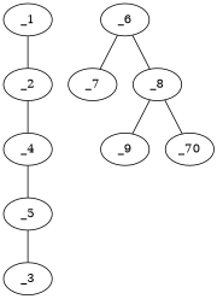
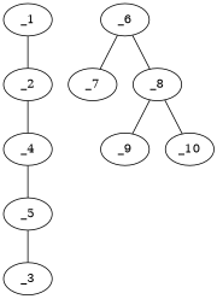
  graph {
    node [charge=0 chem=2 symbol="O  " x=2.866 y=-0.25]
    edge [valence=1]
    _1 [x=2]
    _2 [chem=1 symbol="C  " y=0.25]
    _4 [chem=1 symbol="C  " x=3.7321]
    _3 [y=1.25]
    _5 [x=3.7321 y=-1.25]
    _6 [chem=1 symbol="C  " x=4.5981 y=0.25]
    _7 [chem=4 symbol="N  " x=4.5981 y=1.25]
    _8 [chem=1 symbol="C  " x=5.4641]
    _9 [x=6.3301 y=0.25]
-   _10 [x=5.4641 y=-1.25 label=_70]
+   _10 [x=5.4641 y=-1.25]
    _1 -- _2 [valence=2]
    _2 -- _4
    _4 -- _5
    _5 -- _3
    _6 -- _7
    _6 -- _8
    _8 -- _9 [valence=2]
    _8 -- _10
  }
